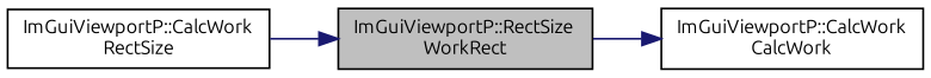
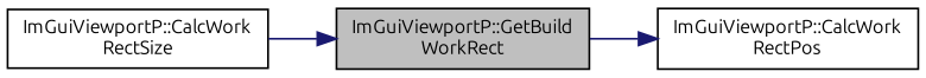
  digraph {
    fontname=Ubuntu
    rankdir=LR
    node [color=black fillcolor=white fontname=Ubuntu fontsize=10 shape=record style=filled]
    edge [color=midnightblue fontname=Ubuntu fontsize=10 labelfontname=Helvetica labelfontsize=10 style=solid]
-   n1 [fillcolor=grey75 fontcolor=black height=0.2 label="ImGuiViewportP::RectSize\lWorkRect" width=0.4]
-   n2 [height=0.2 label="ImGuiViewportP::CalcWork\lCalcWork" width=0.4]
+   n1 [fillcolor=grey75 fontcolor=black height=0.2 label="ImGuiViewportP::GetBuild\lWorkRect" width=0.4]
+   n2 [height=0.2 label="ImGuiViewportP::CalcWork\lRectPos" width=0.4]
    n3 [height=0.2 label="ImGuiViewportP::CalcWork\lRectSize" width=0.4]
    n1 -> n2
    n3 -> n1
  }
